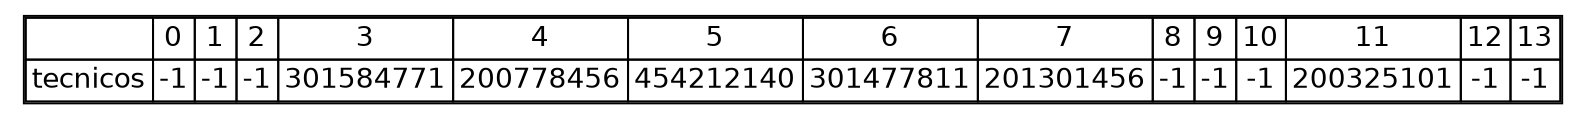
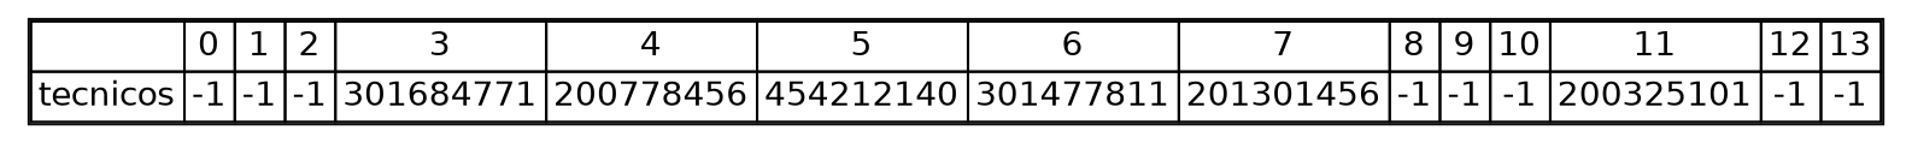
  digraph {
    fontname="DejaVu Sans"
-   n1 [label=<     <TABLE BORDER="1" CELLBORDER="1" CELLSPACING="0">       <TR>         <TD></TD>         <TD>0</TD>         <TD>1</TD>         <TD>2</TD>         <TD>3</TD>         <TD>4</TD>         <TD>5</TD>         <TD>6</TD>         <TD>7</TD>         <TD>8</TD>         <TD>9</TD>         <TD>10</TD>         <TD>11</TD>         <TD>12</TD>         <TD>13</TD>       </TR>       <TR>         <TD>tecnicos</TD>         <TD>-1</TD>         <TD>-1</TD>         <TD>-1</TD>         <TD>301584771</TD>         <TD>200778456</TD>         <TD>454212140</TD>         <TD>301477811</TD>         <TD>201301456</TD>         <TD>-1</TD>         <TD>-1</TD>         <TD>-1</TD>         <TD>200325101</TD>         <TD>-1</TD>         <TD>-1</TD>       </TR>     </TABLE>   > shape=plaintext fontname="DejaVu Sans"]
+   n1 [label=<     <TABLE BORDER="1" CELLBORDER="1" CELLSPACING="0">       <TR>         <TD></TD>         <TD>0</TD>         <TD>1</TD>         <TD>2</TD>         <TD>3</TD>         <TD>4</TD>         <TD>5</TD>         <TD>6</TD>         <TD>7</TD>         <TD>8</TD>         <TD>9</TD>         <TD>10</TD>         <TD>11</TD>         <TD>12</TD>         <TD>13</TD>       </TR>       <TR>         <TD>tecnicos</TD>         <TD>-1</TD>         <TD>-1</TD>         <TD>-1</TD>         <TD>301684771</TD>         <TD>200778456</TD>         <TD>454212140</TD>         <TD>301477811</TD>         <TD>201301456</TD>         <TD>-1</TD>         <TD>-1</TD>         <TD>-1</TD>         <TD>200325101</TD>         <TD>-1</TD>         <TD>-1</TD>       </TR>     </TABLE>   > shape=plaintext fontname="DejaVu Sans"]
  }
